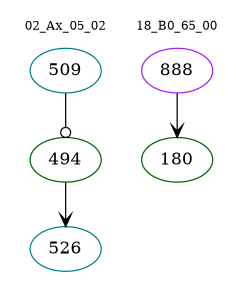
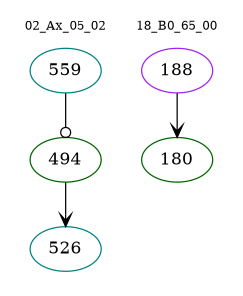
  digraph {
    node [color=teal]
    edge [arrowhead=vee color=black]
-   n1 [label=509]
+   n1 [label=559]
    n2 [color=darkgreen label=494]
    n3 [label=526]
-   n4 [color=purple label=888]
+   n4 [color=purple label=188]
    n5 [color=darkgreen label=180]
    subgraph cluster_1 {
      color=white
      fontsize=10
      label="02_Ax_05_02"
      n1
      n2
      n3
    }
    subgraph cluster_2 {
      color=white
      fontsize=10
      label="18_B0_65_00"
      n4
      n5
    }
    n1 -> n2 [arrowhead=odot]
    n2 -> n3
    n4 -> n5
  }
